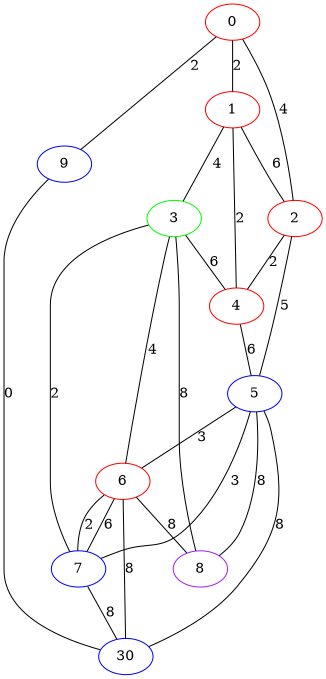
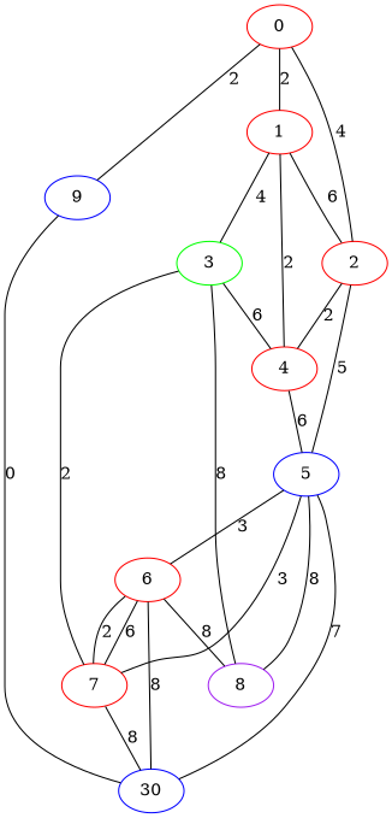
  graph {
    node [color=red weight=1]
    0
    1
    2
    9 [color=blue weight=3]
    3 [color=green weight=2]
    4
    5 [color=blue]
    n8 [color=blue label=30 weight=3]
    6
-   7 [color=blue]
+   7
    8 [color=purple weight=4]
    0 -- 1 [label=2]
    0 -- 2 [label=4]
    0 -- 9 [label=2]
    1 -- 2 [label=6]
    1 -- 3 [label=4]
    1 -- 4 [label=2]
    2 -- 4 [label=2]
    2 -- 5 [label=5]
    9 -- n8 [label=0]
    3 -- 4 [label=6]
-   3 -- 6 [label=4]
    3 -- 7 [label=2]
    3 -- 8 [label=8]
    4 -- 5 [label=6]
-   5 -- n8 [label=8]
+   5 -- n8 [label=7]
    5 -- 6 [label=3]
    5 -- 7 [label=3]
    5 -- 8 [label=8]
    6 -- n8 [label=8]
    6 -- 7 [label=6]
    6 -- 7 [label=2]
    6 -- 8 [label=8]
    7 -- n8 [label=8]
  }
